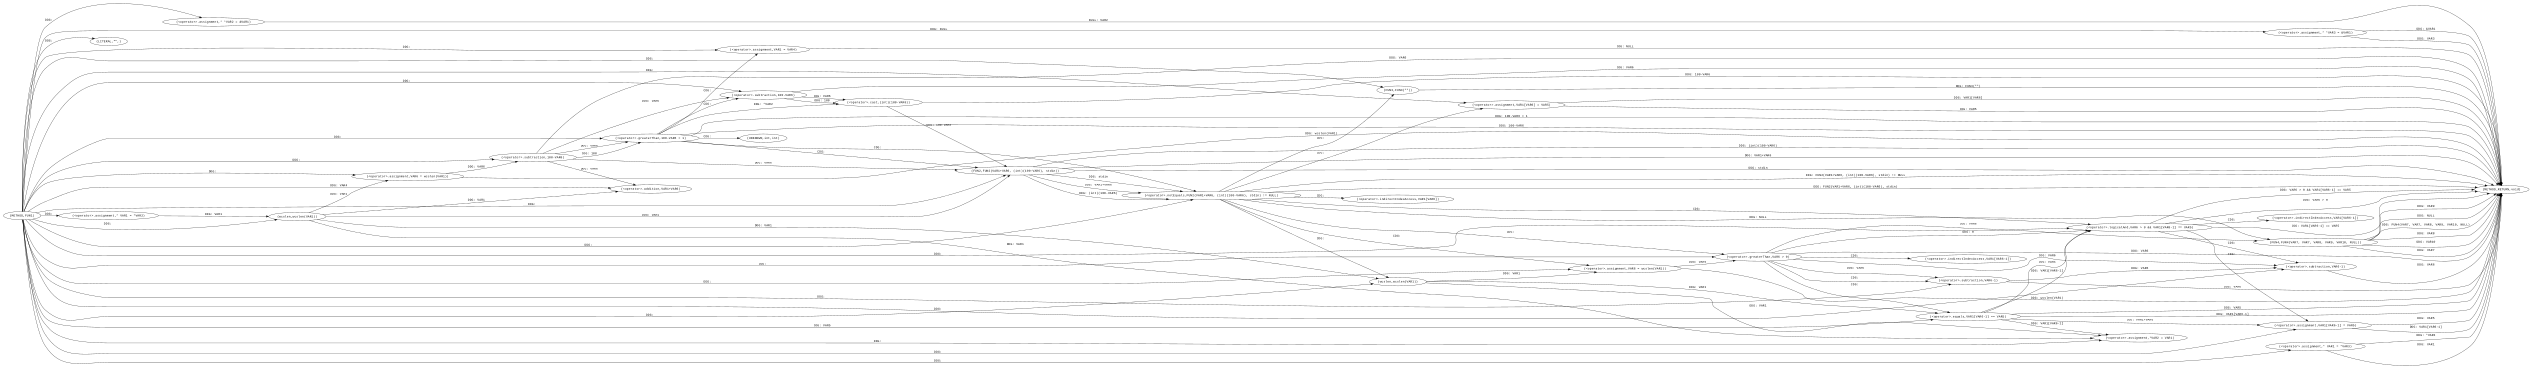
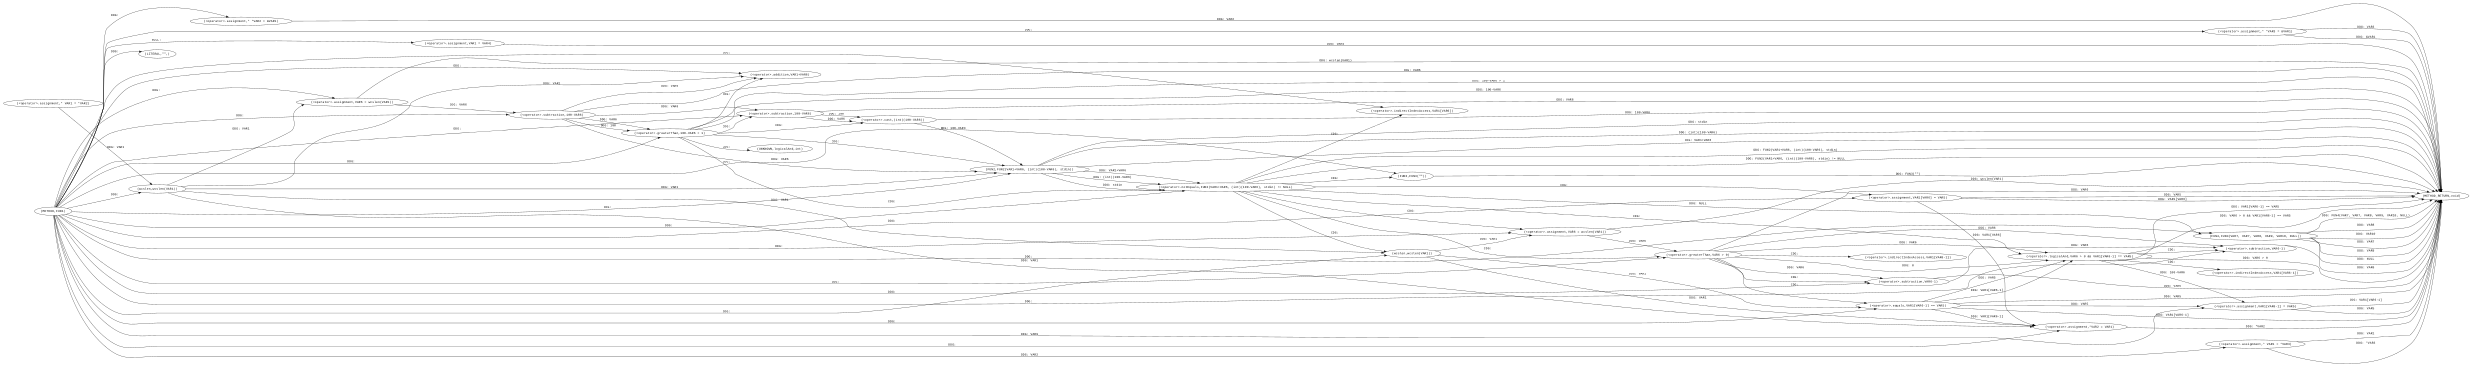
  digraph {
    fontname="Liberation Mono"
    rankdir=LR
    node [fontname="Liberation Mono"]
    edge [fontname="Liberation Mono"]
    n1 [label="(METHOD,FUN1)"]
    n2 [label="(<operator>.assignment,* *VAR2 = &VAR1)"]
    n3 [label="(<operator>.assignment,* *VAR3 = &VAR1)"]
    n4 [label="(LITERAL,\"\",)"]
    n5 [label="(<operator>.assignment,VAR1 = VAR4)"]
    n6 [label="(<operator>.assignment,* VAR1 = *VAR2)"]
    n7 [label="(<operator>.assignment,VAR6 = wcslen(VAR1))"]
    n8 [label="(wcslen,wcslen(VAR1))"]
    n9 [label="(<operator>.greaterThan,100-VAR6 > 1)"]
    n10 [label="(<operator>.subtraction,100-VAR6)"]
    n11 [label="(<operator>.notEquals,FUN2(VAR1+VAR6, (int)(100-VAR6), stdin) != NULL)"]
    n12 [label="(FUN2,FUN2(VAR1+VAR6, (int)(100-VAR6), stdin))"]
    n13 [label="(<operator>.addition,VAR1+VAR6)"]
    n14 [label="(<operator>.subtraction,100-VAR6)"]
    n15 [label="(<operator>.assignment,VAR6 = wcslen(VAR1))"]
    n16 [label="(wcslen,wcslen(VAR1))"]
    n17 [label="(<operator>.greaterThan,VAR6 > 0)"]
    n18 [label="(<operator>.equals,VAR1[VAR6-1] == VAR5)"]
    n19 [label="(<operator>.subtraction,VAR6-1)"]
    n20 [label="(<operator>.assignment,VAR1[VAR6-1] = VAR5)"]
    n21 [label="(<operator>.subtraction,VAR6-1)"]
    n22 [label="(FUN3,FUN3(\"\"))"]
    n23 [label="(<operator>.assignment,VAR1[VAR6] = VAR5)"]
    n24 [label="(<operator>.assignment,*VAR2 = VAR1)"]
    n25 [label="(<operator>.assignment,* VAR1 = *VAR3)"]
    n26 [label="(FUN4,FUN4(VAR7, VAR7, VAR8, VAR9, VAR10, NULL))"]
    n27 [label="(METHOD_RETURN,void)"]
    n28 [label="(<operator>.cast,(int)(100-VAR6))"]
-   n29 [label="(UNKNOWN,int,int)"]
+   n29 [label="(UNKNOWN,logicalAnd,int)"]
    n30 [label="(<operator>.logicalAnd,VAR6 > 0 && VAR1[VAR6-1] == VAR5)"]
    n31 [label="(<operator>.indirectIndexAccess,VAR1[VAR6])"]
    n32 [label="(<operator>.indirectIndexAccess,VAR1[VAR6-1])"]
    n33 [label="(<operator>.indirectIndexAccess,VAR1[VAR6-1])"]
    n1 -> n2 [label="DDG: "]
-   n1 -> n3 [label="DDG: NULL"]
+   n1 -> n3 [label="DDG: "]
    n1 -> n4 [label="DDG: "]
-   n1 -> n5 [label="DDG: "]
-   n1 -> n6 [label="DDG: "]
+   n1 -> n5 [label="NULL: "]
+   n1 -> n31 [label="DDG: "]
    n1 -> n7 [label="DDG: "]
    n1 -> n8 [label="DDG: "]
    n1 -> n9 [label="DDG: "]
    n1 -> n10 [label="DDG: "]
    n1 -> n11 [label="DDG: "]
    n1 -> n12 [label="DDG: "]
-   n1 -> n13 [label="DDG: VAR4"]
+   n1 -> n13 [label="DDG: "]
    n1 -> n14 [label="DDG: "]
    n1 -> n15 [label="DDG: "]
    n1 -> n16 [label="DDG: "]
    n1 -> n17 [label="DDG: "]
-   n1 -> n18 [label="DDG: VAR5"]
+   n1 -> n18 [label="DDG: "]
    n1 -> n19 [label="DDG: "]
-   n1 -> n20 [label="DDG: "]
+   n1 -> n20 [label="DDG: VAR9"]
    n1 -> n21 [label="DDG: "]
    n1 -> n22 [label="DDG: "]
    n1 -> n23 [label="DDG: "]
    n1 -> n24 [label="DDG: "]
-   n1 -> n25 [label="DDG: "]
+   n1 -> n25 [label="DDG: VAR2"]
    n1 -> n26 [label="DDG: "]
-   n2 -> n27 [label="NULL: VAR2"]
+   n2 -> n27 [label="DDG: VAR2"]
    n3 -> n27 [label="DDG: VAR3"]
    n3 -> n27 [label="DDG: &VAR1"]
-   n5 -> n27 [label="DDG: NULL"]
+   n5 -> n27 [label="DDG: VAR4"]
    n6 -> n8 [label="DDG: VAR1"]
    n7 -> n10 [label="DDG: VAR6"]
    n7 -> n27 [label="DDG: wcslen(VAR1)"]
    n8 -> n7 [label="DDG: VAR1"]
    n8 -> n12 [label="DDG: VAR1"]
    n8 -> n13 [label="DDG: VAR1"]
    n8 -> n16 [label="DDG: VAR1"]
    n8 -> n24 [label="DDG: VAR1"]
    n9 -> n11 [label="CDG: "]
    n9 -> n12 [label="CDG: "]
-   n9 -> n5 [label="CDG: "]
+   n9 -> n13 [label="CDG: "]
    n9 -> n14 [label="CDG: "]
    n9 -> n27 [label="DDG: 100-VAR6 > 1"]
    n9 -> n27 [label="DDG: 100-VAR6"]
-   n9 -> n28 [label="DDG: *VAR2"]
+   n9 -> n28 [label="CDG: "]
    n9 -> n29 [label="CDG: "]
    n10 -> n9 [label="DDG: 100"]
    n10 -> n9 [label="DDG: VAR6"]
    n10 -> n12 [label="DDG: VAR6"]
    n10 -> n13 [label="DDG: VAR6"]
    n10 -> n14 [label="DDG: VAR6"]
    n10 -> n27 [label="DDG: VAR6"]
    n11 -> n15 [label="CDG: "]
    n11 -> n16 [label="CDG: "]
    n11 -> n17 [label="CDG: "]
    n11 -> n22 [label="CDG: "]
    n11 -> n23 [label="CDG: "]
    n11 -> n26 [label="DDG: NULL"]
    n11 -> n27 [label="DDG: FUN2(VAR1+VAR6, (int)(100-VAR6), stdin)"]
    n11 -> n27 [label="DDG: FUN2(VAR1+VAR6, (int)(100-VAR6), stdin) != NULL"]
    n11 -> n30 [label="CDG: "]
    n11 -> n31 [label="CDG: "]
    n12 -> n11 [label="DDG: VAR1+VAR6"]
    n12 -> n11 [label="DDG: (int)(100-VAR6)"]
    n12 -> n11 [label="DDG: stdin"]
    n12 -> n27 [label="DDG: (int)(100-VAR6)"]
    n12 -> n27 [label="DDG: VAR1+VAR6"]
    n12 -> n27 [label="DDG: stdin"]
    n14 -> n27 [label="DDG: VAR6"]
    n14 -> n28 [label="DDG: 100"]
    n14 -> n28 [label="DDG: VAR6"]
    n15 -> n17 [label="DDG: VAR6"]
    n15 -> n27 [label="DDG: wcslen(VAR1)"]
    n16 -> n15 [label="DDG: VAR1"]
    n16 -> n18 [label="DDG: VAR1"]
    n16 -> n24 [label="DDG: VAR1"]
    n17 -> n18 [label="CDG: "]
    n17 -> n19 [label="DDG: VAR6"]
    n17 -> n19 [label="CDG: "]
    n17 -> n21 [label="DDG: VAR6"]
    n17 -> n27 [label="DDG: VAR6"]
    n17 -> n30 [label="DDG: VAR6"]
    n17 -> n30 [label="DDG: 0"]
    n17 -> n32 [label="CDG: "]
-   n18 -> n20 [label="DDG: VAR1+VAR6"]
+   n18 -> n20 [label="DDG: VAR5"]
    n18 -> n24 [label="DDG: VAR1[VAR6-1]"]
    n18 -> n27 [label="DDG: VAR1[VAR6-1]"]
    n18 -> n27 [label="DDG: VAR5"]
    n18 -> n30 [label="DDG: VAR1[VAR6-1]"]
    n18 -> n30 [label="DDG: VAR5"]
    n19 -> n21 [label="DDG: VAR6"]
    n19 -> n27 [label="DDG: VAR6"]
    n20 -> n27 [label="DDG: VAR1[VAR6-1]"]
    n20 -> n27 [label="DDG: VAR5"]
    n21 -> n27 [label="DDG: VAR6"]
    n22 -> n27 [label="DDG: FUN3(\"\")"]
+   n23 -> n24 [label="DDG: VAR1[VAR6]"]
    n23 -> n27 [label="DDG: VAR5"]
    n23 -> n27 [label="DDG: VAR1[VAR6]"]
+   n24 -> n27 [label="DDG: *VAR2"]
    n25 -> n27 [label="DDG: VAR1"]
    n25 -> n27 [label="DDG: *VAR3"]
    n26 -> n27 [label="DDG: VAR7"]
    n26 -> n27 [label="DDG: VAR9"]
    n26 -> n27 [label="DDG: NULL"]
    n26 -> n27 [label="DDG: FUN4(VAR7, VAR7, VAR8, VAR9, VAR10, NULL)"]
    n26 -> n27 [label="DDG: VAR8"]
    n26 -> n27 [label="DDG: VAR10"]
    n28 -> n12 [label="DDG: 100-VAR3"]
    n28 -> n27 [label="DDG: 100-VAR6"]
-   n30 -> n20 [label="CDG: "]
+   n30 -> n20 [label="DDG: 100-VAR6"]
    n30 -> n21 [label="CDG: "]
    n30 -> n27 [label="DDG: VAR1[VAR6-1] == VAR5"]
    n30 -> n27 [label="DDG: VAR6 > 0 && VAR1[VAR6-1] == VAR5"]
    n30 -> n27 [label="DDG: VAR6 > 0"]
    n30 -> n33 [label="CDG: "]
  }
